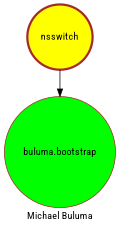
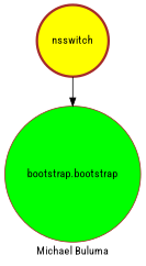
  digraph {
    label="Michael Buluma"
    fontname="Roboto Condensed"
    node [style=filled color=brown shape=circle fontname="Roboto Condensed"]
    nsswitch [fillcolor=yellow penwidth=3]
-   "buluma.bootstrap" [fillcolor=green]
+   "buluma.bootstrap" [fillcolor=green label="bootstrap.bootstrap"]
    nsswitch -> "buluma.bootstrap" [fontname="Roboto Condensed"]
  }
